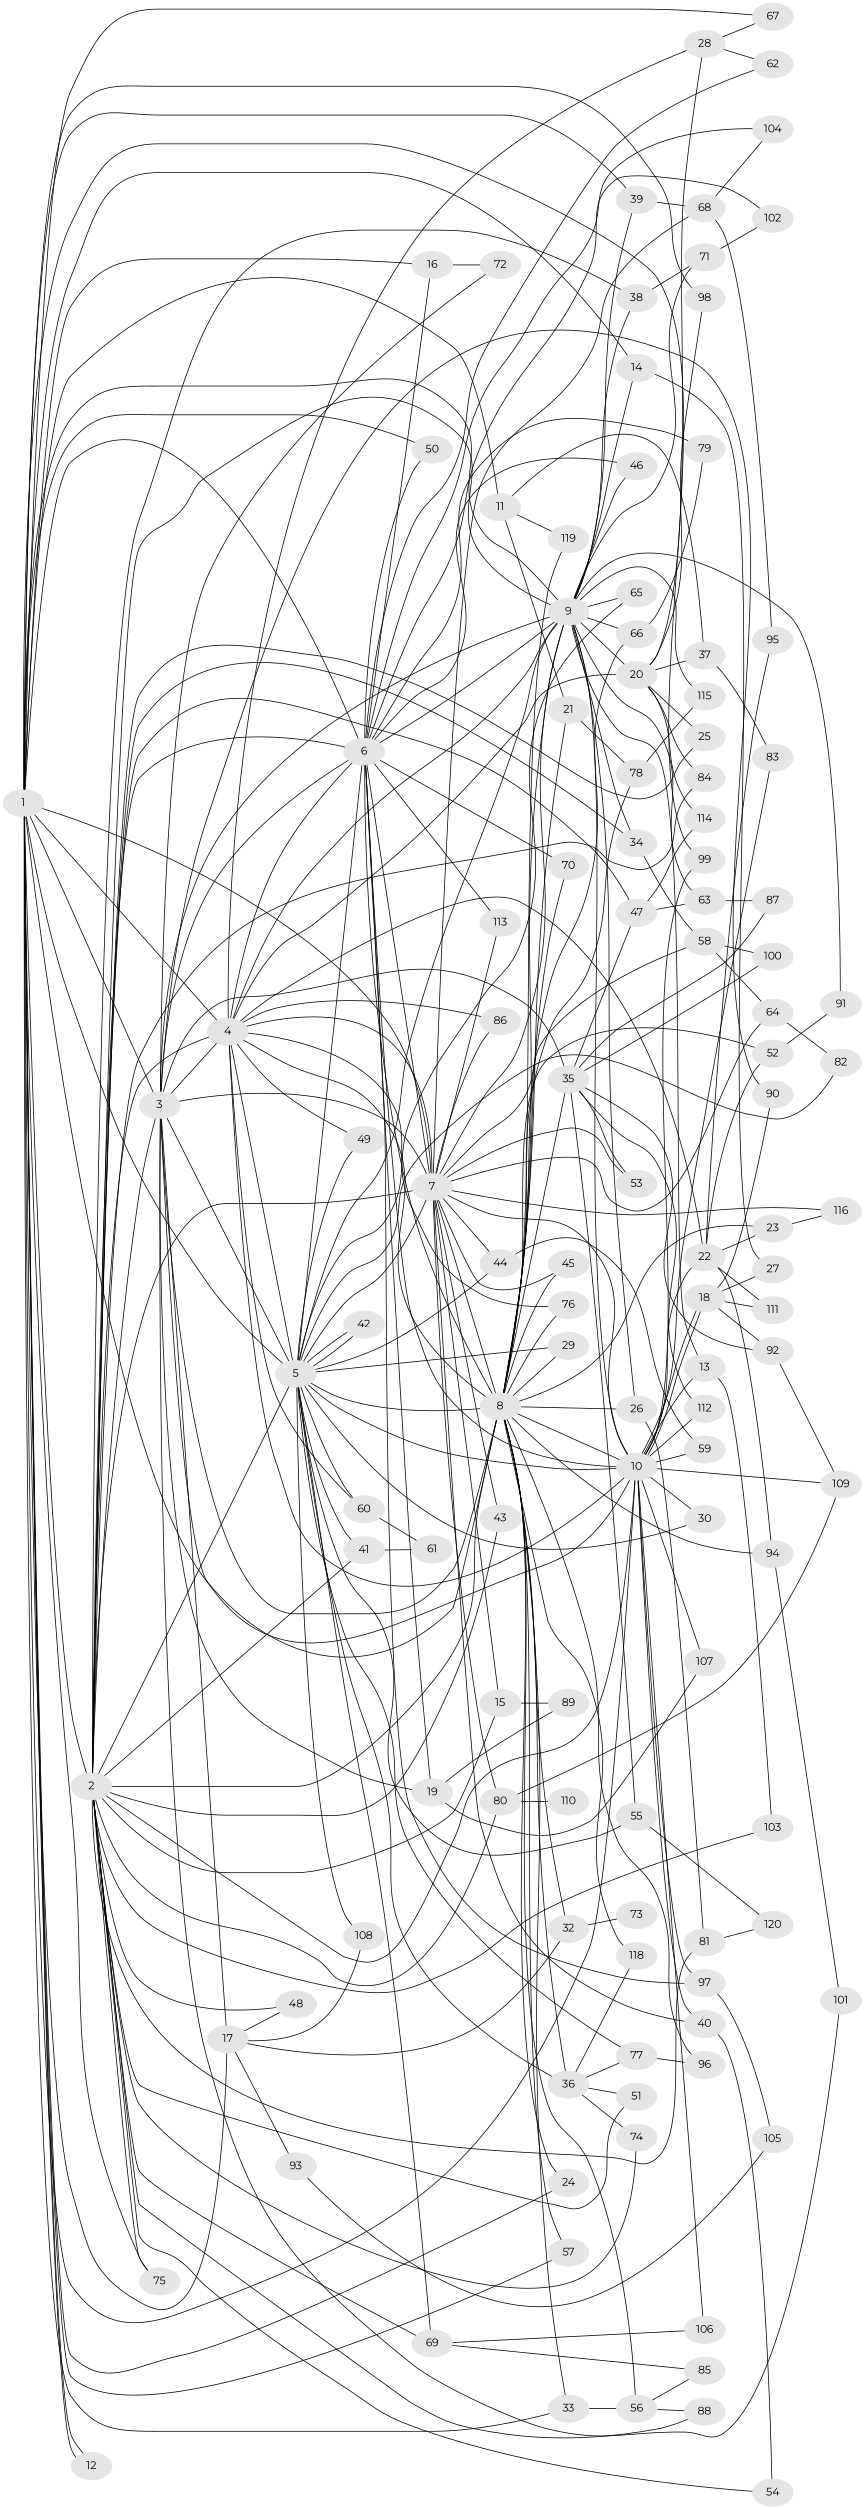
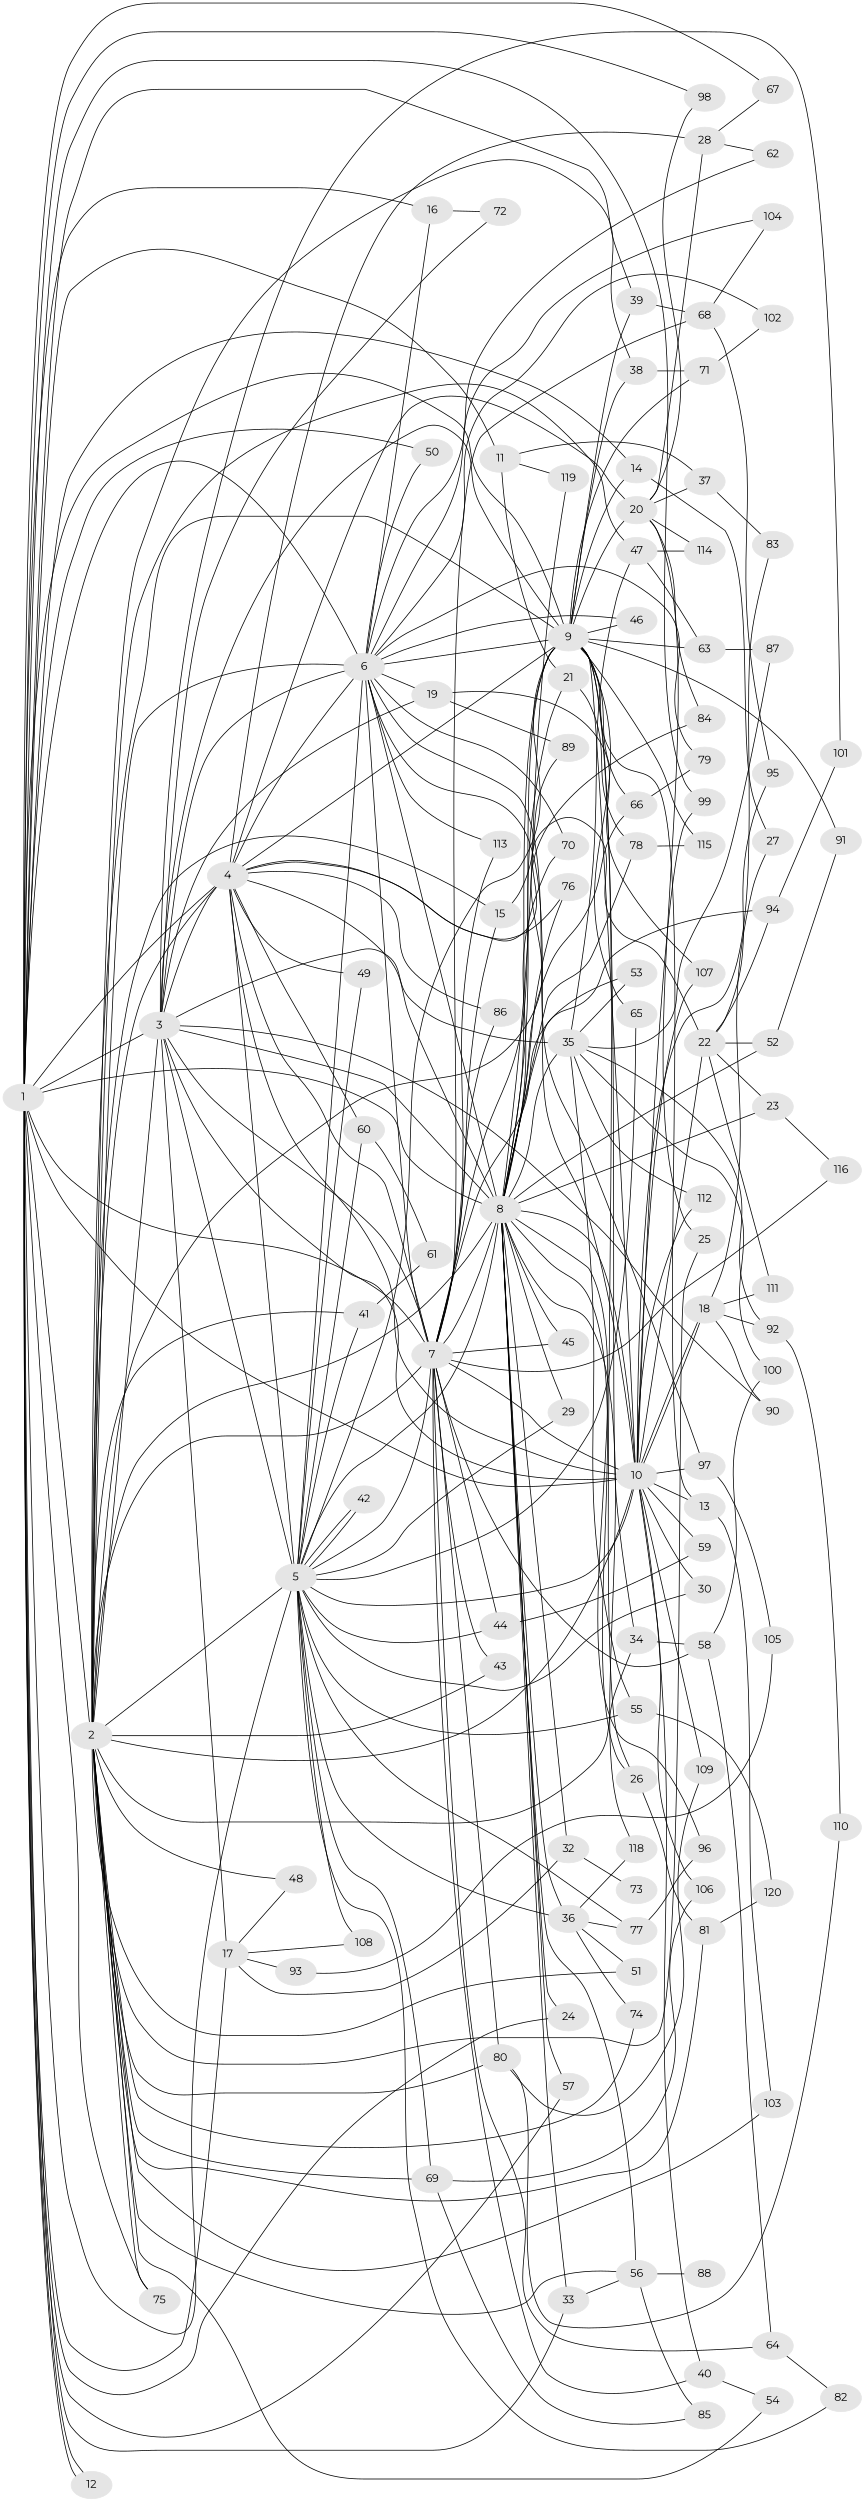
  graph {
    fontname=Montserrat
    rankdir=LR
    node [color=gray90 fontname=Montserrat style=filled]
    edge [fontname=Montserrat]
    1
    2
    3
    4
    5
    6
    7
    8
    9
    10
    11
    12
    14
    16
    17
    24
    33
    39
    50
    57
    67
    75
    98
    99
    15
    25
    34
    38
    41
    43
    47
    48
    51
    54
    69
    74
    80
    81
    84
    88
    103
    19
    35
    72
    90
    101
    20
    22
    28
    49
    60
    76
    86
    29
    30
    36
    42
    44
    55
    65
    77
    82
    108
    46
    62
    70
    79
    97
    102
    104
    113
    40
    45
    53
    58
    64
    68
    116
    21
    23
    26
    32
    52
    56
    66
    78
    94
    96
    118
    119
    13
    63
    71
    91
    115
    18
    59
    83
    106
    107
    109
    112
    37
    27
    93
    89
    61
    114
    85
    110
    120
    92
    87
    100
    111
    95
    105
    73
    1 -- 2
    1 -- 3
    1 -- 4
    1 -- 5
    1 -- 6
    1 -- 7
    1 -- 8
    1 -- 9
    1 -- 10
    1 -- 11
    1 -- 12
    1 -- 12
    1 -- 14
    1 -- 16
    1 -- 17
    1 -- 24
    1 -- 33
    1 -- 39
    1 -- 50
    1 -- 57
    1 -- 67
    1 -- 75
    1 -- 98
    1 -- 99
    2 -- 3
    2 -- 4
    2 -- 5
    2 -- 6
    2 -- 7
    2 -- 8
    2 -- 9
    2 -- 10
    2 -- 75
    2 -- 15
    2 -- 25
    2 -- 34
    2 -- 38
    2 -- 41
    2 -- 43
    2 -- 47
    2 -- 48
    2 -- 51
    2 -- 54
    2 -- 69
    2 -- 74
    2 -- 80
    2 -- 81
    2 -- 84
-   2 -- 88
+   2 -- 56
    2 -- 103
    3 -- 4
    3 -- 5
    3 -- 6
    3 -- 7
    3 -- 8
    3 -- 9
    3 -- 10
    3 -- 17
    3 -- 19
    3 -- 35
    3 -- 72
    3 -- 90
    3 -- 101
    4 -- 5
    4 -- 6
    4 -- 7
    4 -- 8
    4 -- 9
    4 -- 10
    4 -- 20
    4 -- 22
    4 -- 28
    4 -- 49
    4 -- 60
    4 -- 76
    4 -- 86
    5 -- 6
    5 -- 7
    5 -- 8
    5 -- 9
    5 -- 10
    5 -- 41
    5 -- 69
    5 -- 49
    5 -- 60
    5 -- 29
    5 -- 30
    5 -- 36
    5 -- 42
    5 -- 42
    5 -- 44
    5 -- 55
    5 -- 65
    5 -- 77
    5 -- 82
    5 -- 108
    6 -- 7
    6 -- 8
    6 -- 9
    6 -- 10
    6 -- 16
    6 -- 50
    6 -- 19
    6 -- 46
    6 -- 62
    6 -- 70
    6 -- 79
    6 -- 97
    6 -- 102
    6 -- 104
    6 -- 113
    7 -- 8
    7 -- 9
    7 -- 10
    7 -- 15
    7 -- 43
    7 -- 80
    7 -- 86
    7 -- 44
    7 -- 113
    7 -- 40
    7 -- 45
    7 -- 53
    7 -- 58
    7 -- 64
    7 -- 68
    7 -- 116
    8 -- 9
    8 -- 10
    8 -- 24
    8 -- 33
    8 -- 57
    8 -- 35
    8 -- 76
    8 -- 29
    8 -- 36
    8 -- 70
    8 -- 45
    8 -- 21
    8 -- 23
    8 -- 26
    8 -- 32
    8 -- 52
    8 -- 56
    8 -- 66
    8 -- 78
    8 -- 94
    8 -- 96
    8 -- 118
    8 -- 119
    9 -- 10
    9 -- 14
    9 -- 39
    9 -- 34
    9 -- 38
    9 -- 20
    9 -- 65
    9 -- 46
    9 -- 26
    9 -- 66
    9 -- 13
    9 -- 63
    9 -- 71
    9 -- 91
    9 -- 115
    10 -- 99
    10 -- 22
    10 -- 30
    10 -- 97
    10 -- 40
    10 -- 13
    10 -- 18
    10 -- 18
    10 -- 59
    10 -- 83
    10 -- 106
    10 -- 107
    10 -- 109
    10 -- 112
    11 -- 21
    11 -- 119
    11 -- 37
    14 -- 27
    16 -- 72
    17 -- 48
    17 -- 108
    17 -- 32
    17 -- 93
    33 -- 56
    39 -- 68
    15 -- 89
    34 -- 58
    38 -- 71
    41 -- 61
    47 -- 63
    47 -- 114
    69 -- 106
    69 -- 85
    80 -- 109
    80 -- 110
    81 -- 120
    19 -- 107
    19 -- 89
    35 -- 47
    35 -- 55
    35 -- 53
    35 -- 112
    35 -- 92
    35 -- 87
    35 -- 100
    20 -- 98
    20 -- 25
    20 -- 84
    20 -- 28
    20 -- 37
    20 -- 114
    22 -- 23
    22 -- 52
    22 -- 94
    22 -- 111
    22 -- 95
    28 -- 67
    28 -- 62
    60 -- 61
    36 -- 51
    36 -- 74
    36 -- 77
    36 -- 118
    44 -- 59
    55 -- 120
    77 -- 96
    97 -- 105
    40 -- 54
    58 -- 64
    58 -- 100
    64 -- 82
    68 -- 104
    68 -- 95
    21 -- 78
    23 -- 116
    26 -- 81
    32 -- 73
    52 -- 91
    56 -- 88
    56 -- 85
    66 -- 79
    78 -- 115
    94 -- 101
    13 -- 103
    63 -- 87
    71 -- 102
    18 -- 90
    18 -- 27
    18 -- 92
    18 -- 111
    37 -- 83
    93 -- 105
-   92 -- 109
+   92 -- 110
  }
